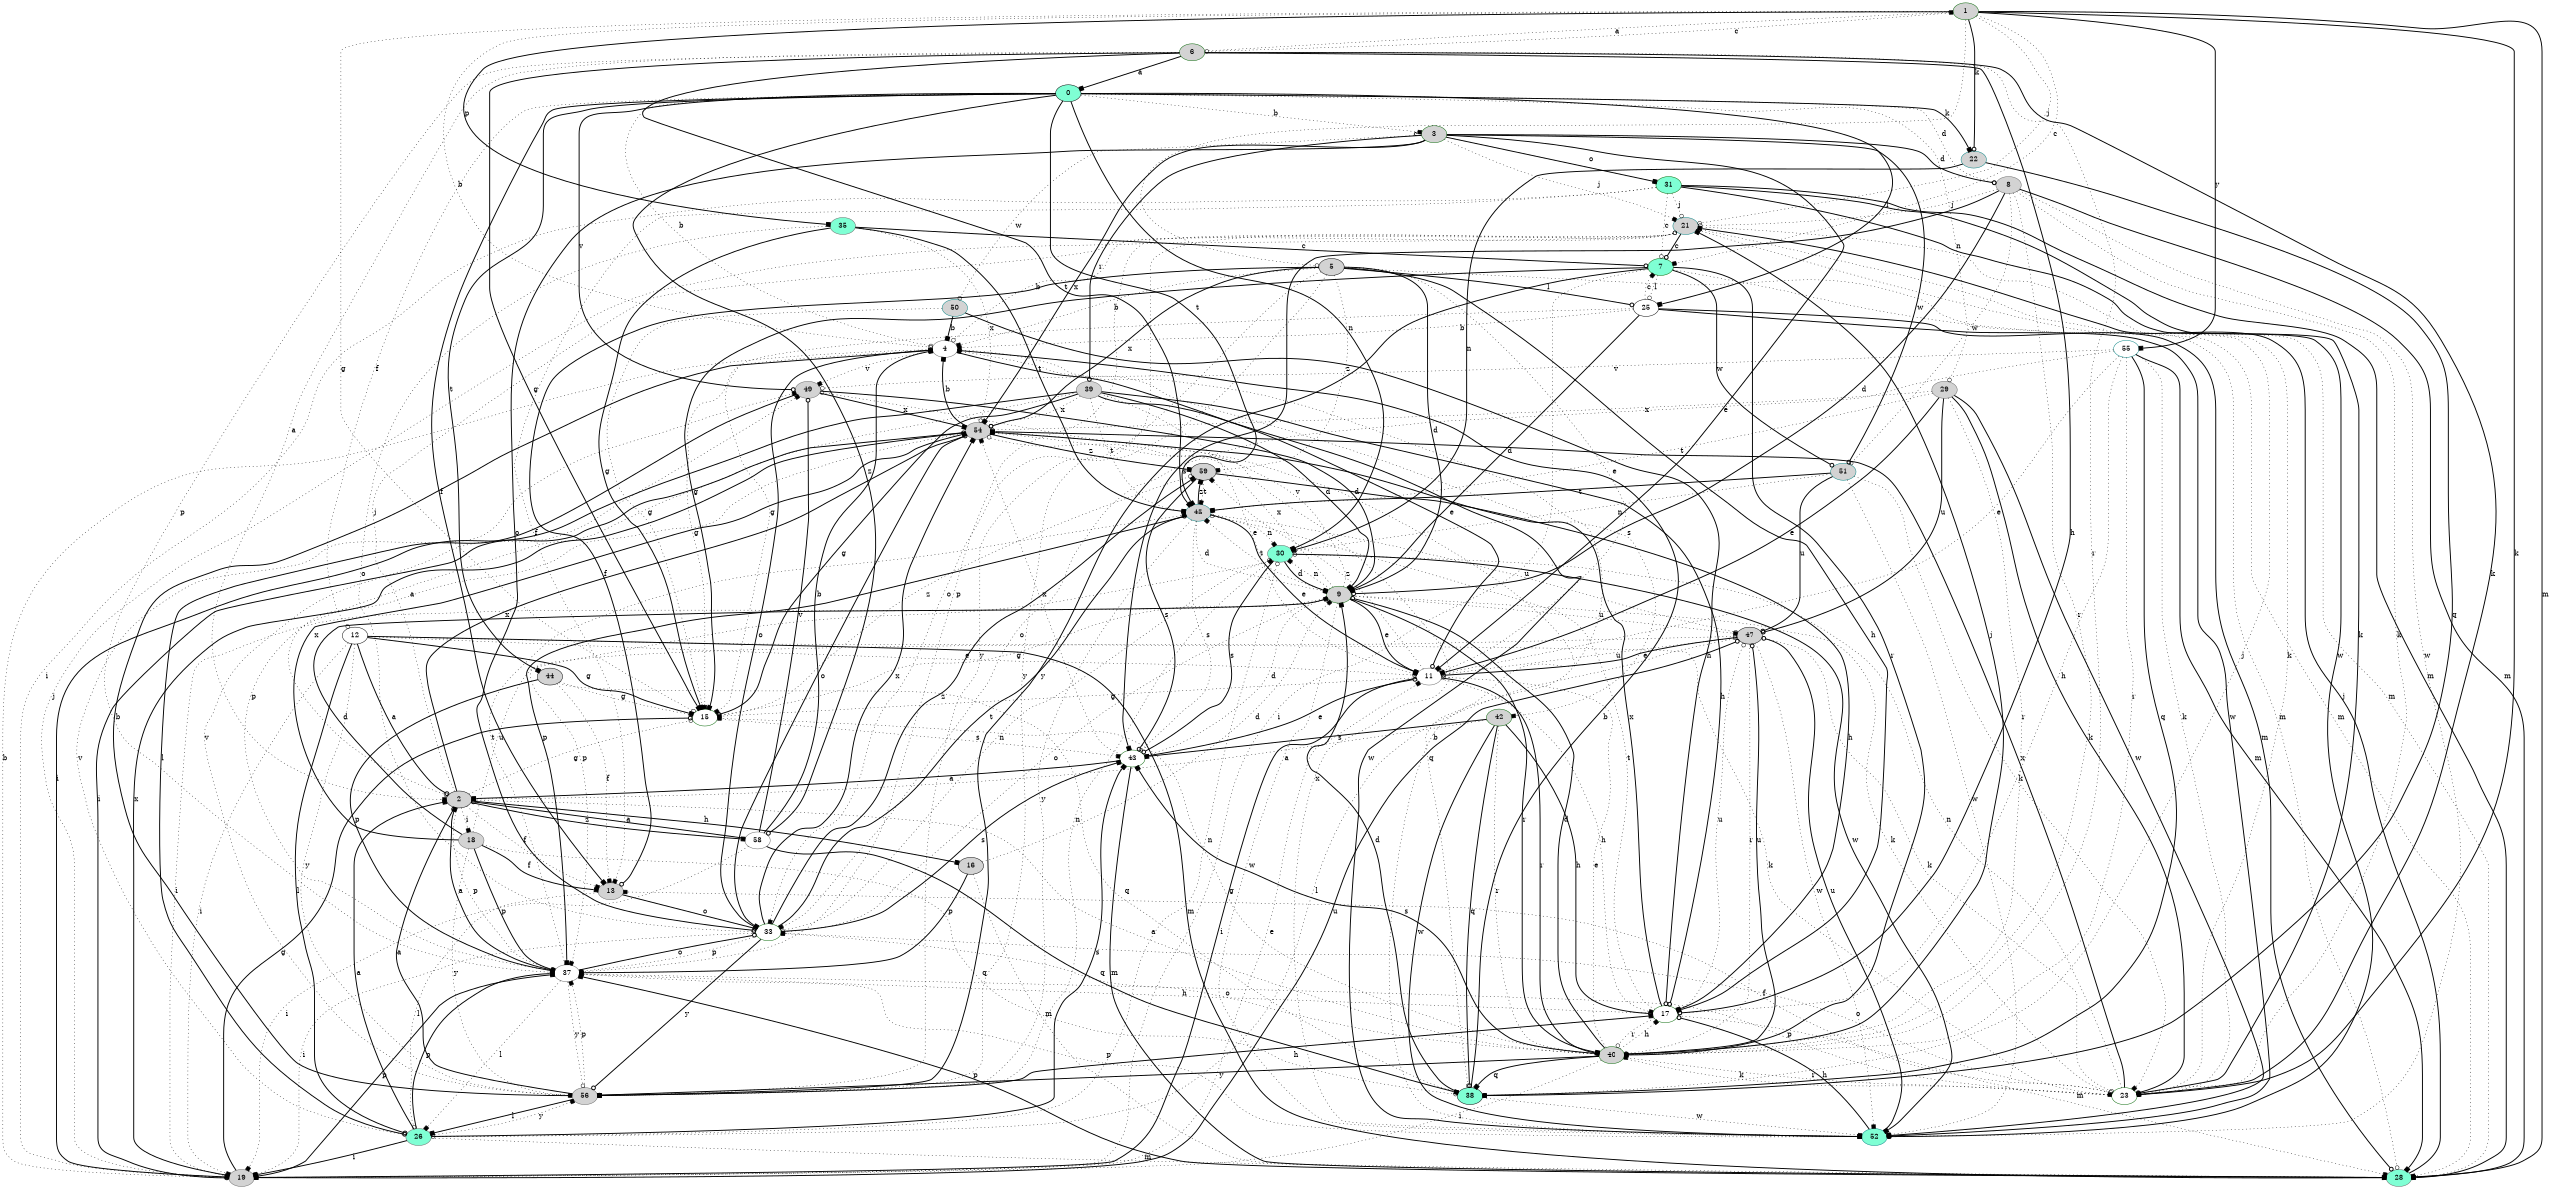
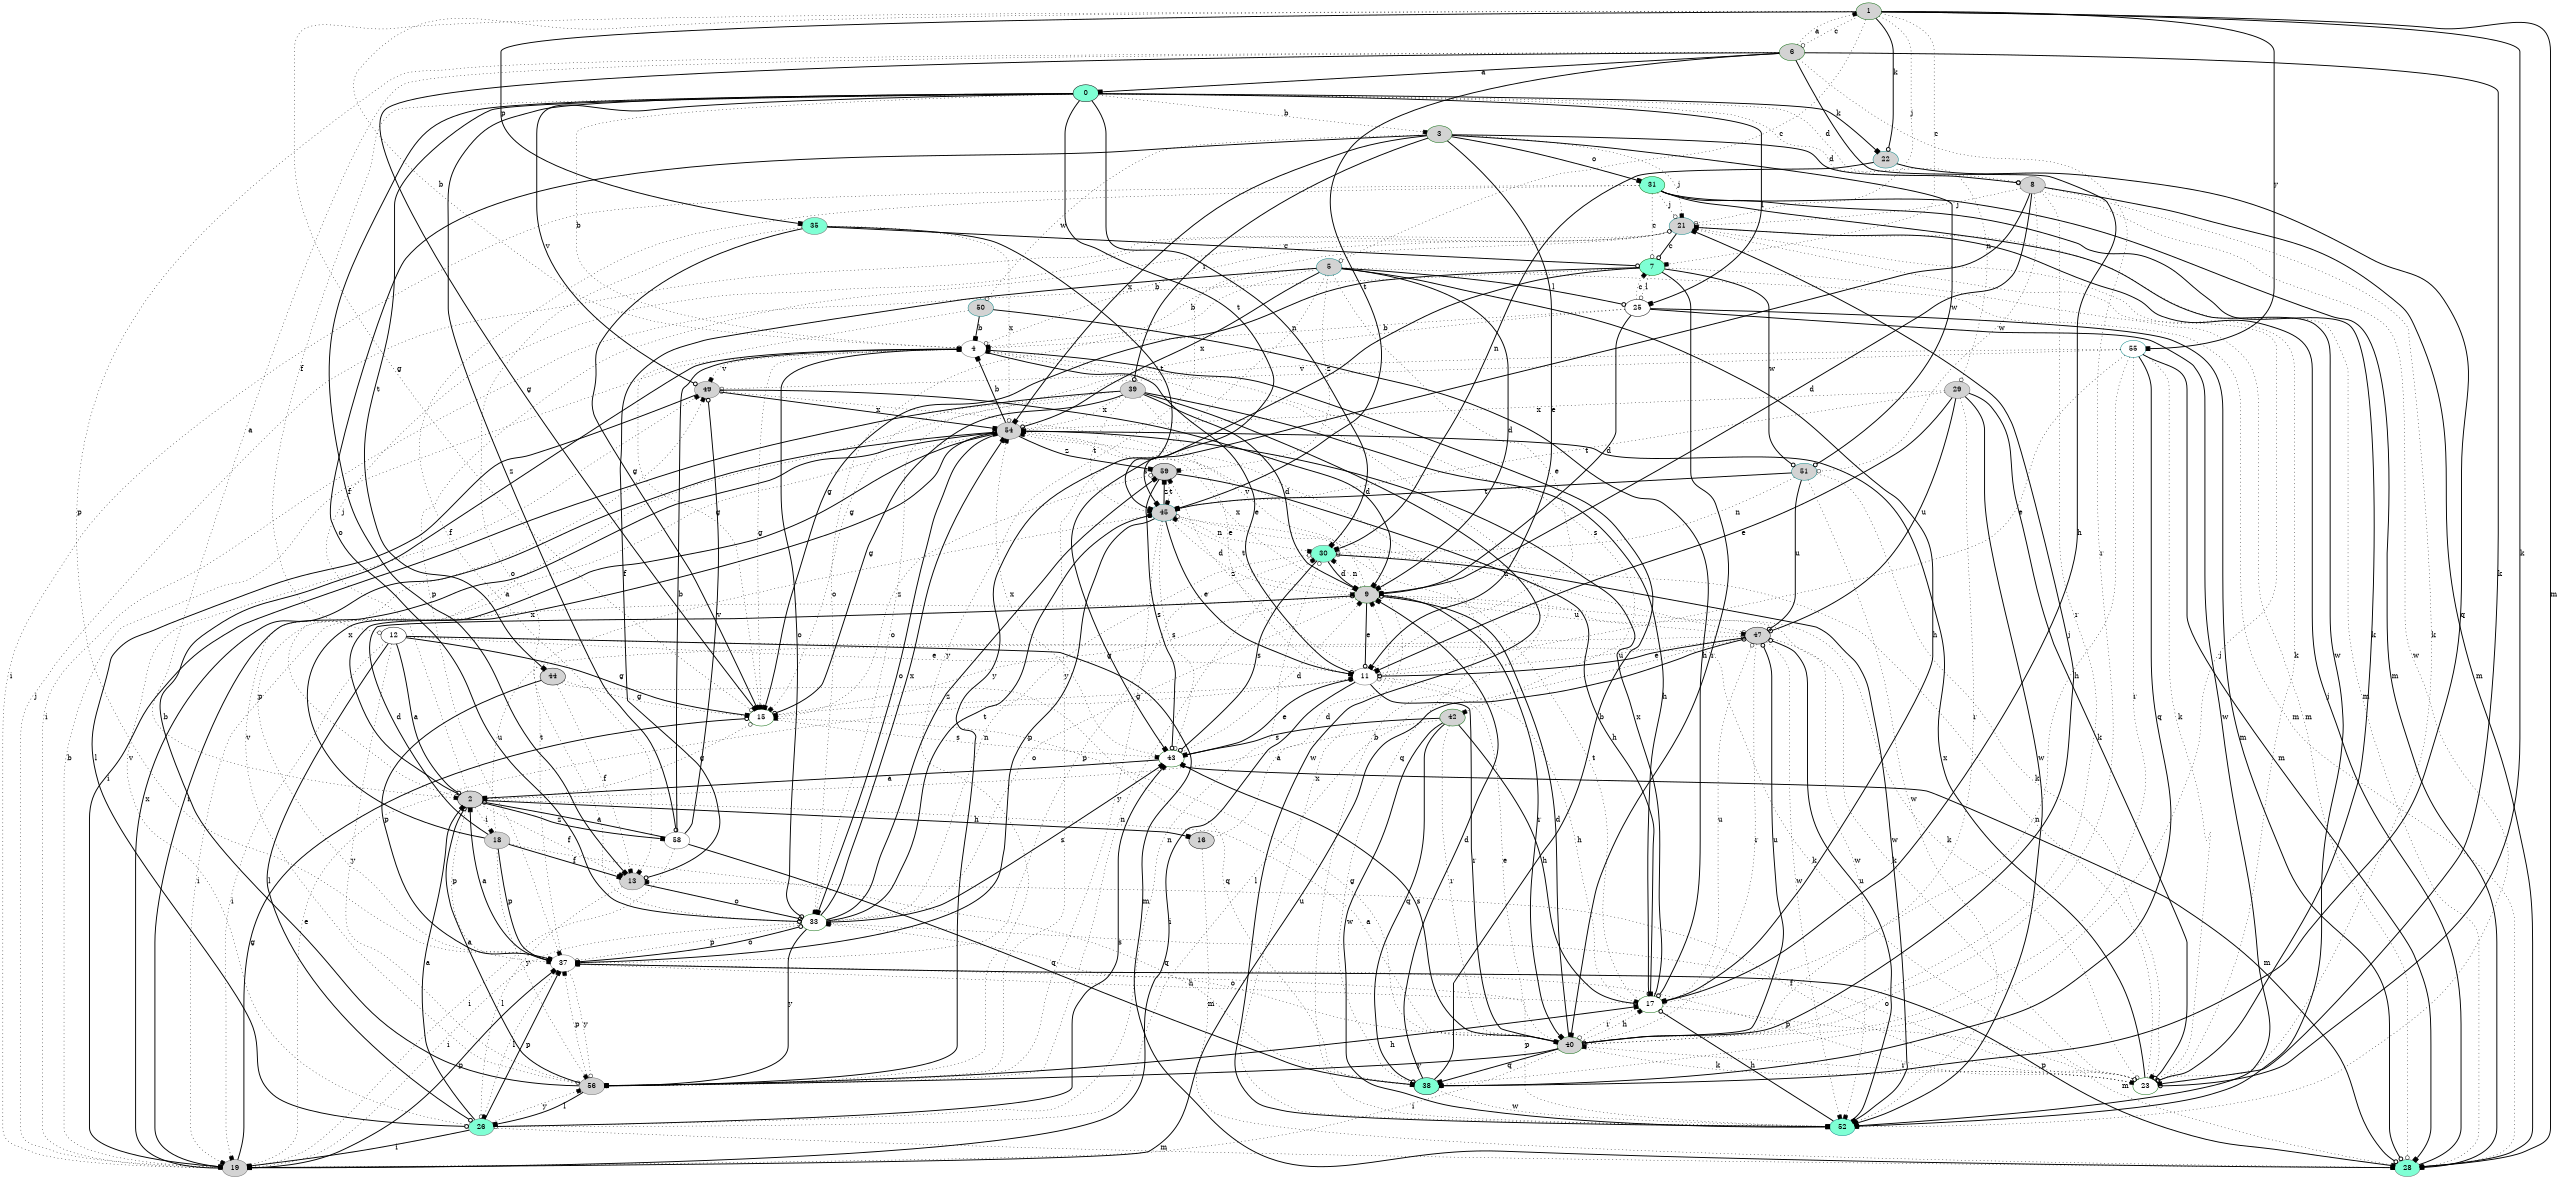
  strict digraph {
    node [color=gray40 fillcolor=lightgrey style=filled]
    edge [arrowhead=box style=dotted]
    0 [color=black fillcolor=aquamarine]
    3 [color=darkgreen]
    4 [fillcolor=white]
    8
    12 [color=black fillcolor=white]
    13
    22 [color=teal]
    25 [color=black fillcolor=white]
    29
    30 [fillcolor=aquamarine]
    44 [color=black]
    45 [color=teal]
    49
    58 [fillcolor=white]
    21 [color=teal]
    54
    11 [fillcolor=white]
    31 [color=darkgreen fillcolor=aquamarine]
    33 [color=darkgreen fillcolor=white]
    39
    50 [color=teal]
    51 [color=teal]
    15 [color=darkgreen fillcolor=white]
    42 [color=darkgreen]
    23 [color=darkgreen fillcolor=white]
    28 [fillcolor=aquamarine]
    9 [color=darkgreen]
    40 [color=darkgreen]
    43 [color=darkgreen fillcolor=white]
    52 [color=teal fillcolor=aquamarine]
    2 [color=black]
    56
    19
    26 [fillcolor=aquamarine]
    38 [color=black fillcolor=aquamarine]
    7 [color=darkgreen fillcolor=aquamarine]
    47 [color=black]
    37 [fillcolor=white]
    59 [color=black]
    1 [color=darkgreen]
-   5 [color=black]
+   5 [color=teal]
    6 [color=darkgreen]
    35 [fillcolor=aquamarine]
    55 [color=teal fillcolor=white]
    17 [color=darkgreen fillcolor=white]
    16 [color=black]
    18
    0 -> 3 [label=b]
    0 -> 4 [arrowhead=odot label=b]
    0 -> 8 [arrowhead=odot label=d]
    0 -> 12 [arrowhead=odot label=f]
    0 -> 13 [label=f style=bold]
    0 -> 22 [label=k style=bold]
    0 -> 25 [label=l style=bold]
    0 -> 29 [arrowhead=odot label=n]
    0 -> 30 [label=n style=bold]
    0 -> 44 [label=t style=bold]
    0 -> 45 [label=t style=bold]
    0 -> 49 [arrowhead=odot label=v style=bold]
    0 -> 58 [arrowhead=odot label=z style=bold]
    3 -> 8 [arrowhead=odot label=d style=bold]
    3 -> 21 [label=j]
    3 -> 54 [label=x style=bold]
    3 -> 11 [label=e style=bold]
    3 -> 31 [label=o style=bold]
    3 -> 33 [arrowhead=odot label=o style=bold]
    3 -> 39 [arrowhead=odot label=r style=bold]
    3 -> 50 [arrowhead=odot label=w]
    3 -> 51 [arrowhead=odot label=w style=bold]
    4 -> 49 [label=v]
    4 -> 11 [arrowhead=odot label=e style=bold]
    4 -> 33 [arrowhead=odot label=o style=bold]
    4 -> 15 [label=g]
    4 -> 42 [label=s]
    8 -> 21 [arrowhead=odot label=j]
    8 -> 51 [arrowhead=odot label=w]
    8 -> 23 [arrowhead=odot label=k]
    8 -> 28 [arrowhead=odot label=m style=bold]
    8 -> 9 [arrowhead=odot label=d style=bold]
    8 -> 40 [arrowhead=odot label=r]
    8 -> 43 [label=s style=bold]
    8 -> 52 [label=w]
    12 -> 11 [arrowhead=odot label=e]
    12 -> 15 [label=g style=bold]
    12 -> 23 [arrowhead=odot label=k]
    12 -> 28 [label=m style=bold]
    12 -> 2 [arrowhead=odot label=a style=bold]
    12 -> 56 [arrowhead=odot label=y]
    12 -> 19 [label=i]
    12 -> 26 [arrowhead=odot label=l style=bold]
    13 -> 33 [arrowhead=odot label=o style=bold]
    13 -> 26 [arrowhead=odot label=l]
    22 -> 30 [label=n style=bold]
    22 -> 38 [label=q style=bold]
    25 -> 4 [label=b]
    25 -> 15 [label=g]
    25 -> 28 [arrowhead=odot label=m style=bold]
    25 -> 9 [label=d style=bold]
    25 -> 52 [arrowhead=odot label=w style=bold]
    25 -> 7 [label=c]
    29 -> 45 [arrowhead=odot label=t]
    29 -> 54 [arrowhead=odot label=x]
    29 -> 11 [label=e style=bold]
    29 -> 23 [arrowhead=odot label=k style=bold]
    29 -> 40 [arrowhead=odot label=r]
    29 -> 52 [label=w style=bold]
    29 -> 47 [arrowhead=odot label=u style=bold]
    30 -> 9 [label=d style=bold]
    30 -> 43 [arrowhead=odot label=s style=bold]
    30 -> 52 [label=w style=bold]
    30 -> 37 [label=p]
    44 -> 13 [label=f]
    44 -> 15 [arrowhead=odot label=g]
    44 -> 38 [label=q]
    44 -> 37 [arrowhead=odot label=p style=bold]
    45 -> 30 [label=n]
    45 -> 11 [label=e style=bold]
    45 -> 9 [label=d]
    45 -> 43 [arrowhead=odot label=s]
    45 -> 56 [label=y]
    45 -> 47 [arrowhead=odot label=u]
    45 -> 37 [label=p style=bold]
    45 -> 59 [label=z style=bold]
    49 -> 54 [label=x style=bold]
    49 -> 9 [label=d style=bold]
    49 -> 26 [arrowhead=odot label=l style=bold]
    58 -> 4 [label=b style=bold]
    58 -> 49 [arrowhead=odot label=v style=bold]
    58 -> 2 [arrowhead=odot label=a style=bold]
    58 -> 19 [label=i]
    58 -> 38 [label=q style=bold]
    21 -> 4 [arrowhead=odot label=b]
    21 -> 23 [arrowhead=odot label=k]
    21 -> 28 [arrowhead=odot label=m]
    21 -> 56 [label=y]
    21 -> 7 [arrowhead=odot label=c style=bold]
    21 -> 37 [label=p]
    54 -> 4 [label=b style=bold]
    54 -> 33 [label=o style=bold]
    54 -> 19 [arrowhead=odot label=i style=bold]
    54 -> 38 [arrowhead=odot label=q]
    54 -> 37 [arrowhead=odot label=p]
    54 -> 59 [label=z style=bold]
    11 -> 15 [label=g]
    11 -> 40 [label=r style=bold]
    11 -> 19 [label=i style=bold]
    11 -> 47 [arrowhead=odot label=u]
    11 -> 59 [label=z]
    11 -> 17 [label=h]
    31 -> 13 [label=f]
    31 -> 21 [arrowhead=odot label=j]
    31 -> 23 [arrowhead=odot label=k style=bold]
    31 -> 28 [label=m style=bold]
    31 -> 52 [arrowhead=odot label=w style=bold]
    31 -> 19 [arrowhead=odot label=i]
    31 -> 7 [arrowhead=odot label=c]
    33 -> 30 [arrowhead=odot label=n]
    33 -> 45 [arrowhead=odot label=t style=bold]
    33 -> 54 [label=x style=bold]
    33 -> 43 [label=s style=bold]
    33 -> 56 [arrowhead=odot label=y style=bold]
    33 -> 19 [label=i]
    33 -> 37 [arrowhead=odot label=p]
    33 -> 59 [label=z style=bold]
    39 -> 45 [label=t]
    39 -> 54 [arrowhead=odot label=x]
    39 -> 11 [label=e]
    39 -> 15 [arrowhead=odot label=g style=bold]
    39 -> 9 [label=d style=bold]
    39 -> 52 [label=w style=bold]
    39 -> 2 [arrowhead=odot label=a]
    39 -> 19 [label=i style=bold]
    39 -> 17 [arrowhead=odot label=h style=bold]
    50 -> 4 [label=b style=bold]
    50 -> 15 [label=g]
    50 -> 17 [arrowhead=odot label=h style=bold]
    51 -> 30 [arrowhead=odot label=n]
    51 -> 45 [label=t style=bold]
    51 -> 23 [label=k]
    51 -> 52 [label=w]
    51 -> 47 [arrowhead=odot label=u style=bold]
    15 -> 43 [label=s]
    15 -> 59 [arrowhead=odot label=z]
    42 -> 40 [arrowhead=odot label=r]
    42 -> 43 [label=s style=bold]
    42 -> 52 [label=w style=bold]
    42 -> 2 [label=a]
    42 -> 38 [arrowhead=odot label=q style=bold]
    42 -> 17 [arrowhead=odot label=h style=bold]
    23 -> 13 [label=f]
    23 -> 30 [arrowhead=odot label=n]
    23 -> 54 [label=x style=bold]
    23 -> 33 [label=o]
    23 -> 40 [label=r]
    23 -> 37 [label=p]
    28 -> 21 [label=j style=bold]
    28 -> 37 [label=p style=bold]
    9 -> 30 [label=n]
    9 -> 45 [label=t]
    9 -> 49 [arrowhead=odot label=v]
    9 -> 54 [label=x]
    9 -> 11 [arrowhead=odot label=e style=bold]
    9 -> 33 [arrowhead=odot label=o]
    9 -> 15 [arrowhead=odot label=g]
    9 -> 23 [arrowhead=odot label=k]
    9 -> 40 [label=r style=bold]
    9 -> 52 [label=w]
    9 -> 19 [label=i]
    9 -> 47 [label=u]
    40 -> 21 [label=j style=bold]
    40 -> 11 [arrowhead=odot label=e]
    40 -> 33 [label=o]
    40 -> 15 [label=g]
    40 -> 23 [label=k]
    40 -> 9 [arrowhead=odot label=d style=bold]
    40 -> 43 [label=s style=bold]
    40 -> 2 [arrowhead=odot label=a]
    40 -> 56 [arrowhead=odot label=y style=bold]
    40 -> 19 [label=i]
    40 -> 38 [label=q style=bold]
    40 -> 47 [arrowhead=odot label=u style=bold]
    40 -> 17 [label=h]
    43 -> 54 [label=x]
    43 -> 11 [arrowhead=odot label=e style=bold]
    43 -> 28 [arrowhead=odot label=m style=bold]
    43 -> 9 [label=d]
    43 -> 2 [label=a style=bold]
    52 -> 4 [label=b]
    52 -> 54 [arrowhead=odot label=x]
    52 -> 47 [arrowhead=odot label=u style=bold]
    52 -> 37 [label=p]
    52 -> 17 [arrowhead=odot label=h style=bold]
    2 -> 13 [label=f]
    2 -> 58 [label=z style=bold]
    2 -> 21 [arrowhead=odot label=j]
    2 -> 54 [arrowhead=odot label=x style=bold]
    2 -> 15 [arrowhead=odot label=g]
    2 -> 37 [label=p]
    2 -> 16 [label=h style=bold]
    2 -> 18 [label=i]
    56 -> 4 [label=b style=bold]
    56 -> 30 [label=n]
    56 -> 49 [label=v]
    56 -> 2 [arrowhead=odot label=a style=bold]
    56 -> 26 [label=l style=bold]
    56 -> 37 [label=p]
    56 -> 17 [label=h style=bold]
    19 -> 4 [arrowhead=odot label=b]
    19 -> 21 [arrowhead=odot label=j]
    19 -> 54 [arrowhead=odot label=x style=bold]
    19 -> 11 [label=e]
    19 -> 15 [arrowhead=odot label=g style=bold]
    19 -> 47 [arrowhead=odot label=u style=bold]
    19 -> 37 [label=p style=bold]
    26 -> 30 [arrowhead=odot label=n]
    26 -> 49 [label=v]
    26 -> 28 [arrowhead=odot label=m]
    26 -> 43 [label=s style=bold]
    26 -> 2 [label=a style=bold]
    26 -> 56 [label=y]
    26 -> 19 [label=i style=bold]
    26 -> 37 [label=p style=bold]
    38 -> 4 [arrowhead=odot label=b style=bold]
    38 -> 21 [arrowhead=odot label=j]
    38 -> 9 [label=d style=bold]
    38 -> 52 [label=w]
    7 -> 25 [arrowhead=odot label=l]
    7 -> 51 [arrowhead=odot label=w style=bold]
    7 -> 15 [label=g style=bold]
    7 -> 28 [arrowhead=odot label=m]
    7 -> 40 [label=r style=bold]
    7 -> 56 [label=y style=bold]
    7 -> 19 [label=i]
    47 -> 11 [arrowhead=odot label=e style=bold]
    47 -> 23 [arrowhead=odot label=k]
    47 -> 40 [arrowhead=odot label=r]
    47 -> 52 [label=w]
    47 -> 26 [arrowhead=odot label=l]
    37 -> 45 [label=t]
    37 -> 33 [arrowhead=odot label=o style=bold]
    37 -> 2 [label=a style=bold]
    37 -> 56 [arrowhead=odot label=y]
    37 -> 26 [label=l]
    37 -> 17 [arrowhead=odot label=h]
    59 -> 45 [label=t]
    59 -> 43 [arrowhead=odot label=s style=bold]
    59 -> 17 [label=h style=bold]
    1 -> 4 [arrowhead=odot label=b]
    1 -> 22 [arrowhead=odot label=k style=bold]
    1 -> 21 [arrowhead=odot label=j]
    1 -> 15 [arrowhead=odot label=g]
    1 -> 23 [arrowhead=odot label=k style=bold]
    1 -> 28 [arrowhead=odot label=m style=bold]
    1 -> 7 [label=c]
    1 -> 5 [arrowhead=odot label=c]
    1 -> 6 [arrowhead=odot label=c]
    1 -> 35 [label=p style=bold]
    1 -> 55 [label=y style=bold]
    5 -> 4 [label=b]
    5 -> 13 [arrowhead=odot label=f style=bold]
    5 -> 25 [arrowhead=odot label=l style=bold]
    5 -> 54 [arrowhead=odot label=x style=bold]
    5 -> 11 [arrowhead=odot label=e]
    5 -> 33 [label=o]
    5 -> 28 [label=m]
    5 -> 9 [label=d style=bold]
    5 -> 56 [label=y]
    5 -> 59 [label=z]
    5 -> 17 [label=h style=bold]
    6 -> 0 [label=a style=bold]
    6 -> 45 [label=t style=bold]
    6 -> 15 [label=g style=bold]
    6 -> 23 [label=k style=bold]
    6 -> 40 [arrowhead=odot label=r]
    6 -> 2 [label=a]
    6 -> 37 [label=p]
    6 -> 1 [label=a]
    6 -> 17 [arrowhead=odot label=h style=bold]
    35 -> 45 [label=t style=bold]
    35 -> 54 [arrowhead=odot label=x]
    35 -> 33 [arrowhead=odot label=o]
    35 -> 15 [label=g style=bold]
    35 -> 7 [arrowhead=odot label=c style=bold]
    55 -> 49 [arrowhead=odot label=v]
    55 -> 11 [arrowhead=odot label=e]
    55 -> 33 [label=o]
    55 -> 23 [arrowhead=odot label=k]
    55 -> 28 [label=m style=bold]
    55 -> 40 [arrowhead=odot label=r]
    55 -> 38 [arrowhead=odot label=q style=bold]
    55 -> 17 [arrowhead=odot label=h]
    17 -> 45 [arrowhead=odot label=t]
    17 -> 54 [label=x style=bold]
    17 -> 28 [label=m]
    17 -> 40 [arrowhead=odot label=r]
    17 -> 47 [arrowhead=odot label=u]
    16 -> 28 [label=m]
    16 -> 9 [label=d]
-   16 -> 37 [arrowhead=odot label=p style=bold]
    18 -> 13 [label=f style=bold]
    18 -> 54 [label=x style=bold]
    18 -> 9 [arrowhead=odot label=d style=bold]
    18 -> 56 [label=y]
    18 -> 38 [arrowhead=odot label=q]
    18 -> 47 [arrowhead=odot label=u]
    18 -> 37 [arrowhead=odot label=p style=bold]
  }
